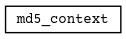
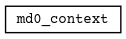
  digraph {
    rankdir=TB
    fontname="Courier Prime"
-   n1 [color=black fillcolor=white fontname="Courier Prime" fontsize=10 height=0.2 label=md5_context shape=record style=filled width=0.4]
+   n1 [color=black fillcolor=white fontname="Courier Prime" fontsize=10 height=0.2 label=md0_context shape=record style=filled width=0.4]
  }
